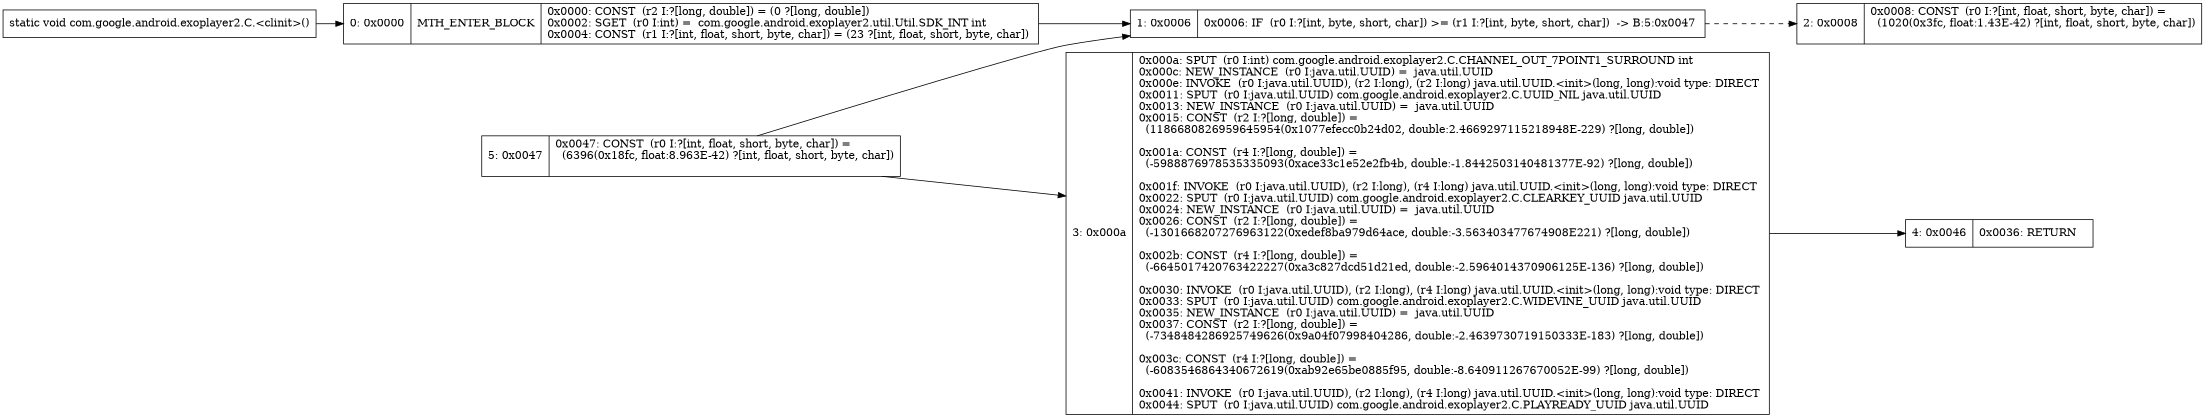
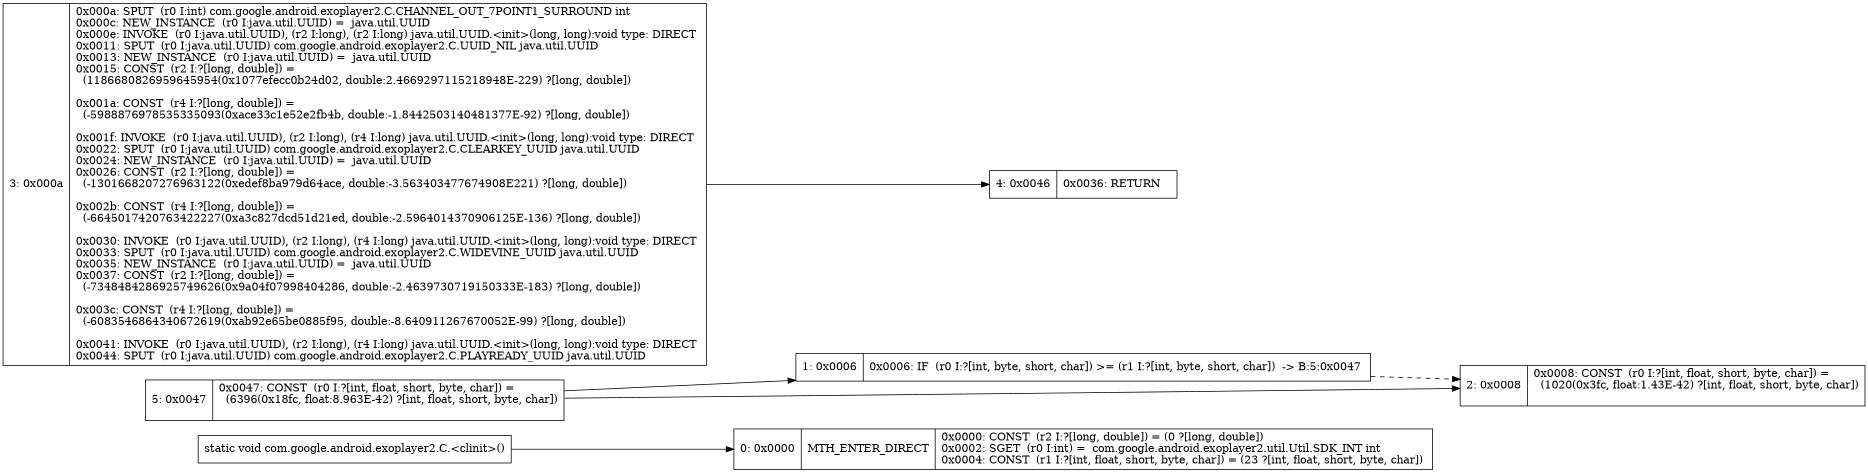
  digraph {
    fontname="DejaVu Serif"
    rankdir=LR
    node [fontname="DejaVu Serif" shape=record]
    edge [fontname="DejaVu Serif"]
-   n1 [label="{0\:\ 0x0000|MTH_ENTER_BLOCK\l|0x0000: CONST  (r2 I:?[long, double]) = (0 ?[long, double]) \l0x0002: SGET  (r0 I:int) =  com.google.android.exoplayer2.util.Util.SDK_INT int \l0x0004: CONST  (r1 I:?[int, float, short, byte, char]) = (23 ?[int, float, short, byte, char]) \l}"]
+   n1 [label="{0\:\ 0x0000|MTH_ENTER_DIRECT\l|0x0000: CONST  (r2 I:?[long, double]) = (0 ?[long, double]) \l0x0002: SGET  (r0 I:int) =  com.google.android.exoplayer2.util.Util.SDK_INT int \l0x0004: CONST  (r1 I:?[int, float, short, byte, char]) = (23 ?[int, float, short, byte, char]) \l}"]
    n2 [label="{1\:\ 0x0006|0x0006: IF  (r0 I:?[int, byte, short, char]) \>= (r1 I:?[int, byte, short, char])  \-\> B:5:0x0047 \l}"]
    n3 [label="{2\:\ 0x0008|0x0008: CONST  (r0 I:?[int, float, short, byte, char]) = \l  (1020(0x3fc, float:1.43E\-42) ?[int, float, short, byte, char])\l \l}"]
    n4 [label="{5\:\ 0x0047|0x0047: CONST  (r0 I:?[int, float, short, byte, char]) = \l  (6396(0x18fc, float:8.963E\-42) ?[int, float, short, byte, char])\l \l}"]
    n5 [label="{3\:\ 0x000a|0x000a: SPUT  (r0 I:int) com.google.android.exoplayer2.C.CHANNEL_OUT_7POINT1_SURROUND int \l0x000c: NEW_INSTANCE  (r0 I:java.util.UUID) =  java.util.UUID \l0x000e: INVOKE  (r0 I:java.util.UUID), (r2 I:long), (r2 I:long) java.util.UUID.\<init\>(long, long):void type: DIRECT \l0x0011: SPUT  (r0 I:java.util.UUID) com.google.android.exoplayer2.C.UUID_NIL java.util.UUID \l0x0013: NEW_INSTANCE  (r0 I:java.util.UUID) =  java.util.UUID \l0x0015: CONST  (r2 I:?[long, double]) = \l  (1186680826959645954(0x1077efecc0b24d02, double:2.4669297115218948E\-229) ?[long, double])\l \l0x001a: CONST  (r4 I:?[long, double]) = \l  (\-5988876978535335093(0xace33c1e52e2fb4b, double:\-1.8442503140481377E\-92) ?[long, double])\l \l0x001f: INVOKE  (r0 I:java.util.UUID), (r2 I:long), (r4 I:long) java.util.UUID.\<init\>(long, long):void type: DIRECT \l0x0022: SPUT  (r0 I:java.util.UUID) com.google.android.exoplayer2.C.CLEARKEY_UUID java.util.UUID \l0x0024: NEW_INSTANCE  (r0 I:java.util.UUID) =  java.util.UUID \l0x0026: CONST  (r2 I:?[long, double]) = \l  (\-1301668207276963122(0xedef8ba979d64ace, double:\-3.563403477674908E221) ?[long, double])\l \l0x002b: CONST  (r4 I:?[long, double]) = \l  (\-6645017420763422227(0xa3c827dcd51d21ed, double:\-2.5964014370906125E\-136) ?[long, double])\l \l0x0030: INVOKE  (r0 I:java.util.UUID), (r2 I:long), (r4 I:long) java.util.UUID.\<init\>(long, long):void type: DIRECT \l0x0033: SPUT  (r0 I:java.util.UUID) com.google.android.exoplayer2.C.WIDEVINE_UUID java.util.UUID \l0x0035: NEW_INSTANCE  (r0 I:java.util.UUID) =  java.util.UUID \l0x0037: CONST  (r2 I:?[long, double]) = \l  (\-7348484286925749626(0x9a04f07998404286, double:\-2.4639730719150333E\-183) ?[long, double])\l \l0x003c: CONST  (r4 I:?[long, double]) = \l  (\-6083546864340672619(0xab92e65be0885f95, double:\-8.640911267670052E\-99) ?[long, double])\l \l0x0041: INVOKE  (r0 I:java.util.UUID), (r2 I:long), (r4 I:long) java.util.UUID.\<init\>(long, long):void type: DIRECT \l0x0044: SPUT  (r0 I:java.util.UUID) com.google.android.exoplayer2.C.PLAYREADY_UUID java.util.UUID \l}"]
    n6 [label="{4\:\ 0x0046|0x0036: RETURN   \l}"]
    n7 [label="{static void com.google.android.exoplayer2.C.\<clinit\>() }"]
-   n1 -> n2
    n2 -> n3 [style=dashed]
    n4 -> n2
-   n4 -> n5
+   n4 -> n3
    n5 -> n6
    n7 -> n1
  }
